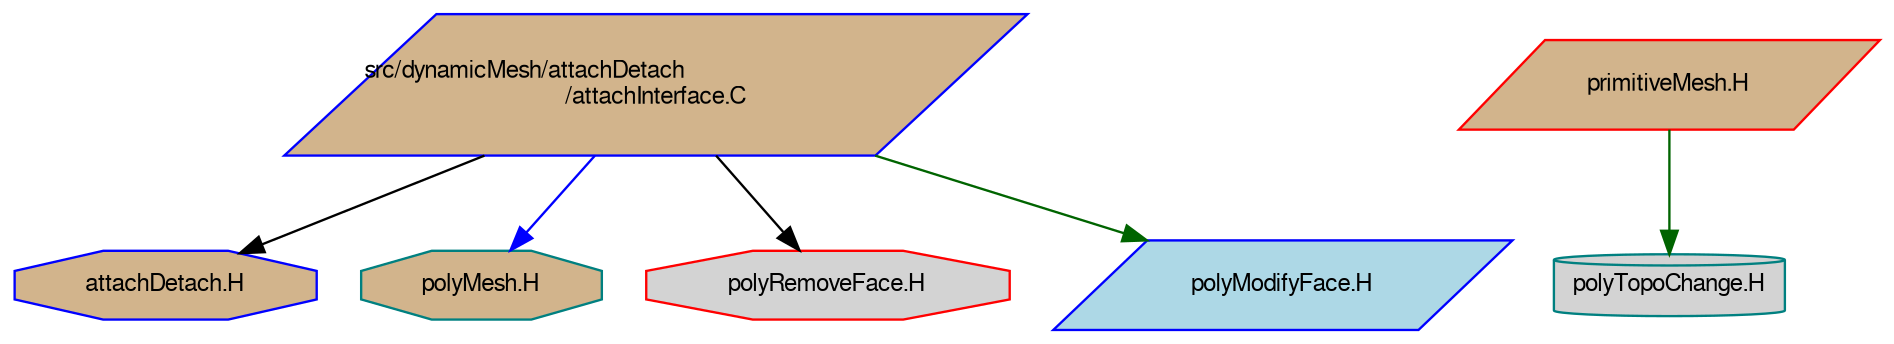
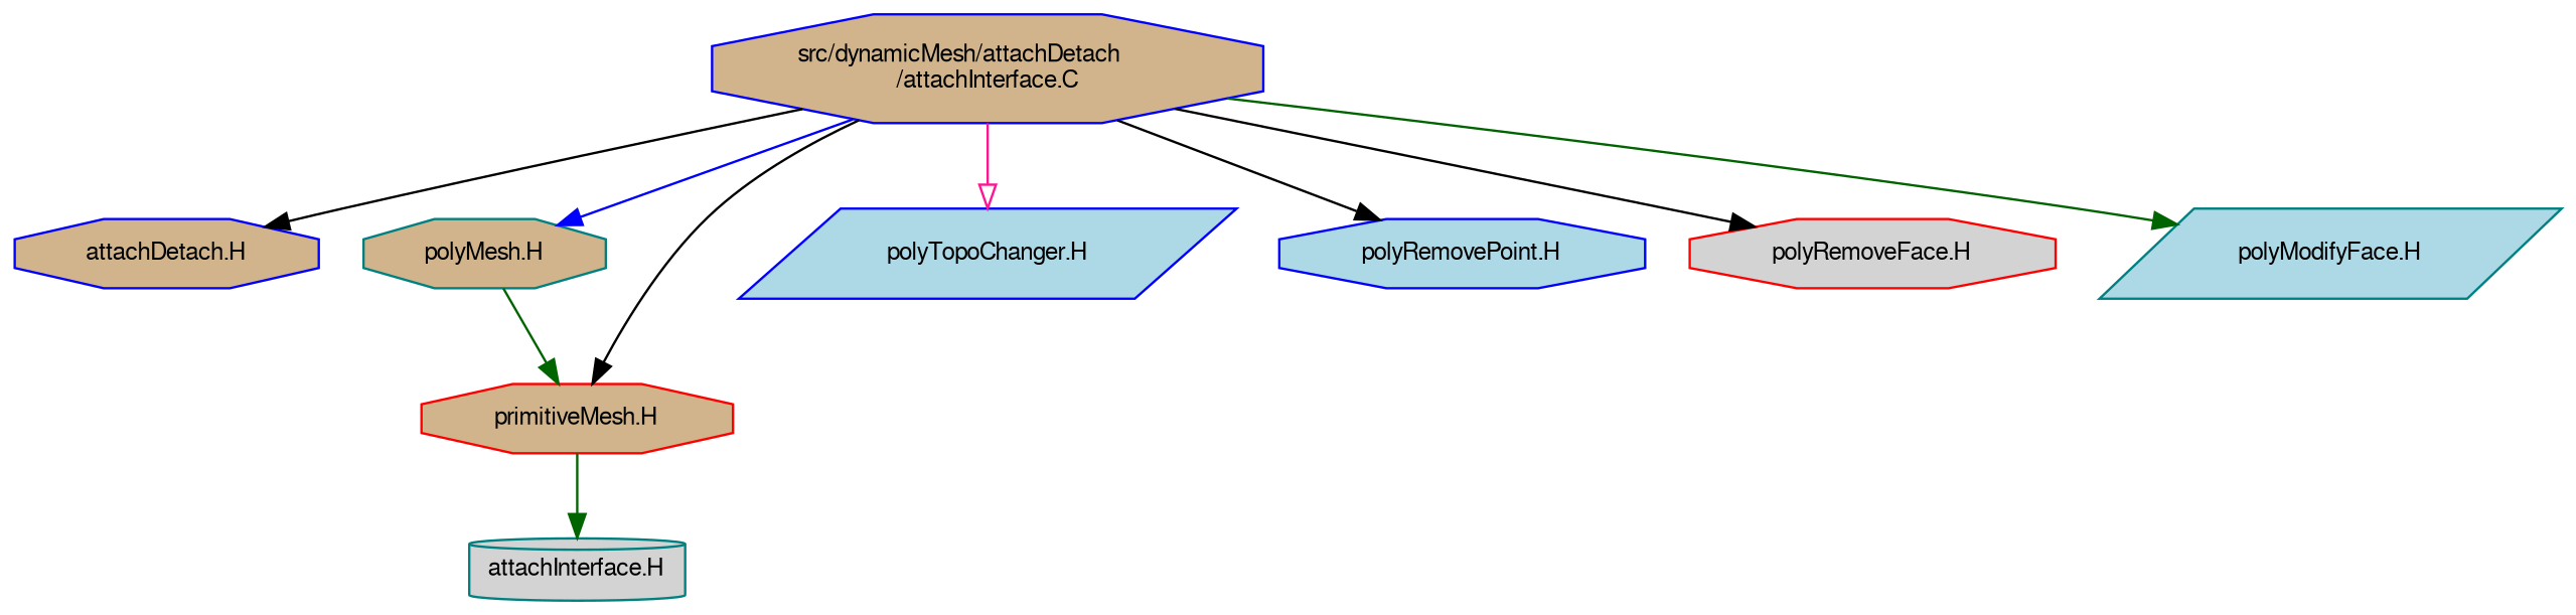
  digraph {
    node [color=blue fillcolor=tan fontname=FreeSans fontsize=10 shape=parallelogram style=filled]
    edge [arrowhead=normal color=black fontname=FreeSans fontsize=10 labelfontname=FreeSans labelfontsize=10 style=solid]
-   n1 [fontcolor=black height=0.2 label="src/dynamicMesh/attachDetach\l/attachInterface.C" width=0.4]
+   n1 [fontcolor=black height=0.2 label="src/dynamicMesh/attachDetach\l/attachInterface.C" shape=octagon width=0.4]
    n2 [height=0.2 label="attachDetach.H" shape=octagon width=0.4]
    n3 [color=teal height=0.2 label="polyMesh.H" shape=octagon width=0.4]
-   n4 [color=red height=0.2 label="primitiveMesh.H" width=0.4]
+   n4 [color=red height=0.2 label="primitiveMesh.H" shape=octagon width=0.4]
+   n5 [fillcolor=lightblue height=0.2 label="polyTopoChanger.H" width=0.4]
+   n6 [fillcolor=lightblue height=0.2 label="polyRemovePoint.H" shape=octagon width=0.4]
    n7 [color=red fillcolor=lightgrey height=0.2 label="polyRemoveFace.H" shape=octagon width=0.4]
-   n8 [fillcolor=lightblue height=0.2 label="polyModifyFace.H" width=0.4]
-   n9 [color=teal fillcolor=lightgrey height=0.2 label="polyTopoChange.H" shape=cylinder width=0.4]
+   n8 [color=teal fillcolor=lightblue height=0.2 label="polyModifyFace.H" width=0.4]
+   n9 [color=teal fillcolor=lightgrey height=0.2 label="attachInterface.H" shape=cylinder width=0.4]
    n1 -> n2
    n1 -> n3 [color=blue]
+   n1 -> n4
+   n1 -> n5 [arrowhead=onormal color=deeppink]
+   n1 -> n6
    n1 -> n7
    n1 -> n8 [color=darkgreen]
+   n3 -> n4 [color=darkgreen]
    n4 -> n9 [color=darkgreen]
  }
